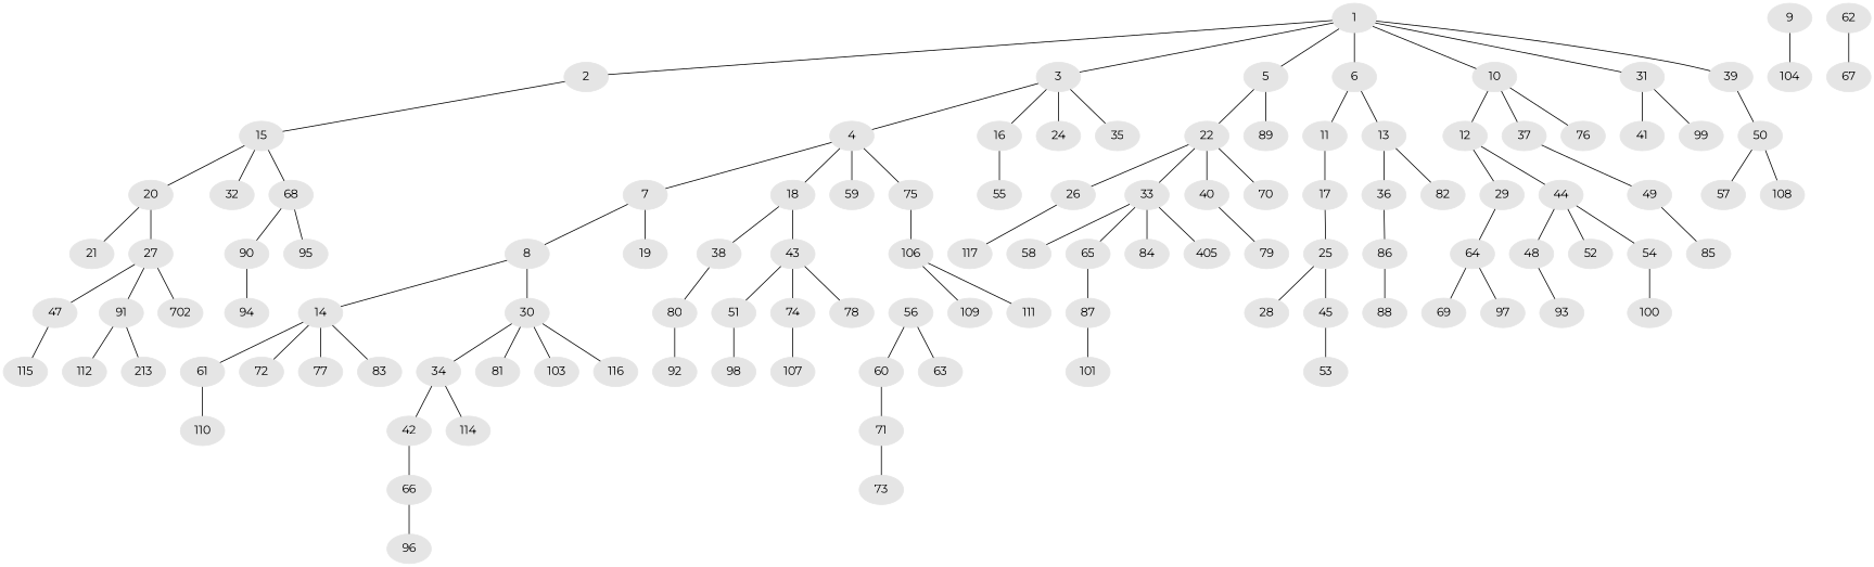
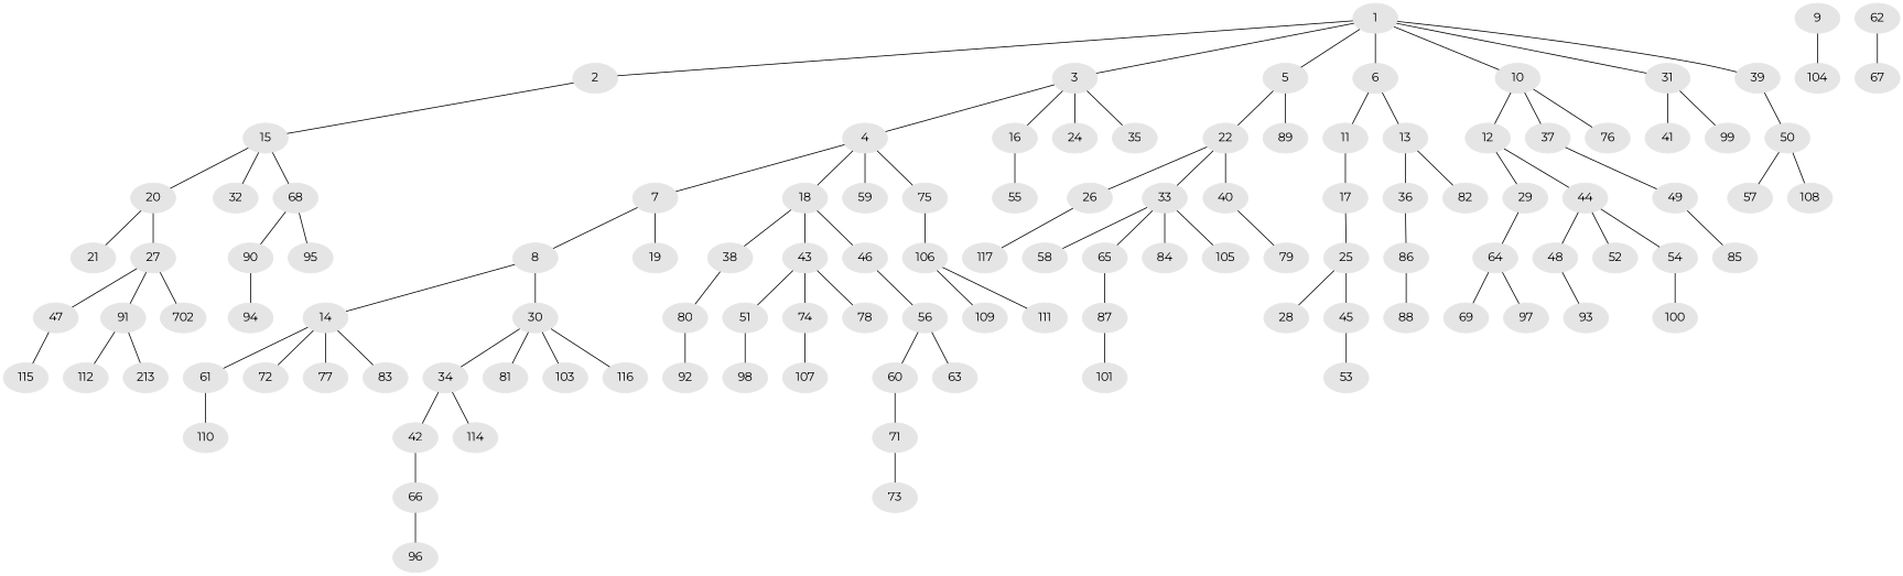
  graph {
    fontname=Montserrat
    node [color=gray90 fontname=Montserrat style=filled]
    edge [fontname=Montserrat]
    1
    2
    3
    5
    6
    10
    31
    39
    15
    4
    16
    24
    35
    22
    89
    11
    13
    12
    37
    76
    41
    99
    50
    20
    32
    68
    7
    18
    59
    75
    55
    8
    19
    38
    43
+   46
    106
    26
    33
    40
-   70
    9
    104
    17
    36
    82
    14
    30
    61
    72
    77
    83
    34
    81
    103
    116
    29
    44
    49
    25
    64
    48
    52
    54
    86
    110
    21
    27
    90
    95
    28
    45
    80
    51
    74
    78
    56
    47
    91
    n80 [label=702]
    117
    58
    65
    84
-   105 [label=405]
+   105
    79
    62
    67
    53
    115
    112
    n92 [label=213]
    69
    97
    42
    114
    87
    66
    88
    85
    92
    57
    108
    96
    98
    107
    93
    100
    60
    63
    71
    73
    101
    94
    109
    111
    1 -- 2
    1 -- 3
    1 -- 5
    1 -- 6
    1 -- 10
    1 -- 31
    1 -- 39
    2 -- 15
    3 -- 4
    3 -- 16
    3 -- 24
    3 -- 35
    5 -- 22
    5 -- 89
    6 -- 11
    6 -- 13
    10 -- 12
    10 -- 37
    10 -- 76
    31 -- 41
    31 -- 99
    39 -- 50
    15 -- 20
    15 -- 32
    15 -- 68
    4 -- 7
    4 -- 18
    4 -- 59
    4 -- 75
    16 -- 55
    22 -- 26
    22 -- 33
    22 -- 40
-   22 -- 70
    11 -- 17
    13 -- 36
    13 -- 82
    12 -- 29
    12 -- 44
    37 -- 49
    50 -- 57
    50 -- 108
    20 -- 21
    20 -- 27
    68 -- 90
    68 -- 95
    7 -- 8
    7 -- 19
    18 -- 38
    18 -- 43
+   18 -- 46
    75 -- 106
    8 -- 14
    8 -- 30
    38 -- 80
    43 -- 51
    43 -- 74
    43 -- 78
+   46 -- 56
    106 -- 109
    106 -- 111
    26 -- 117
    33 -- 58
    33 -- 65
    33 -- 84
    33 -- 105
    40 -- 79
    9 -- 104
    17 -- 25
    36 -- 86
    14 -- 61
    14 -- 72
    14 -- 77
    14 -- 83
    30 -- 34
    30 -- 81
    30 -- 103
    30 -- 116
    61 -- 110
    34 -- 42
    34 -- 114
    29 -- 64
    44 -- 48
    44 -- 52
    44 -- 54
    49 -- 85
    25 -- 28
    25 -- 45
    64 -- 69
    64 -- 97
    48 -- 93
    54 -- 100
    86 -- 88
    27 -- 47
    27 -- 91
    27 -- n80
    90 -- 94
    45 -- 53
    80 -- 92
    51 -- 98
    74 -- 107
    56 -- 60
    56 -- 63
    47 -- 115
    91 -- 112
    91 -- n92
    65 -- 87
    62 -- 67
    42 -- 66
    87 -- 101
    66 -- 96
    60 -- 71
    71 -- 73
  }
